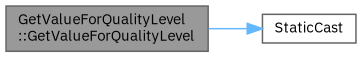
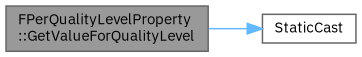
  digraph {
    rankdir=LR
    fontname="IBM Plex Sans"
    node [fontname="IBM Plex Sans" fontsize=10 shape=box style=filled]
-   n1 [color=gray40 fillcolor=grey60 fontcolor=black height=0.2 label="GetValueForQualityLevel\l::GetValueForQualityLevel" width=0.4]
+   n1 [color=gray40 fillcolor=grey60 fontcolor=black height=0.2 label="FPerQualityLevelProperty\l::GetValueForQualityLevel" width=0.4]
    n2 [color=grey40 fillcolor=white height=0.2 label=StaticCast width=0.4]
    n1 -> n2 [color=steelblue1 fontname="IBM Plex Sans" fontsize=10 labelfontname=Helvetica labelfontsize=10 style=solid]
  }
